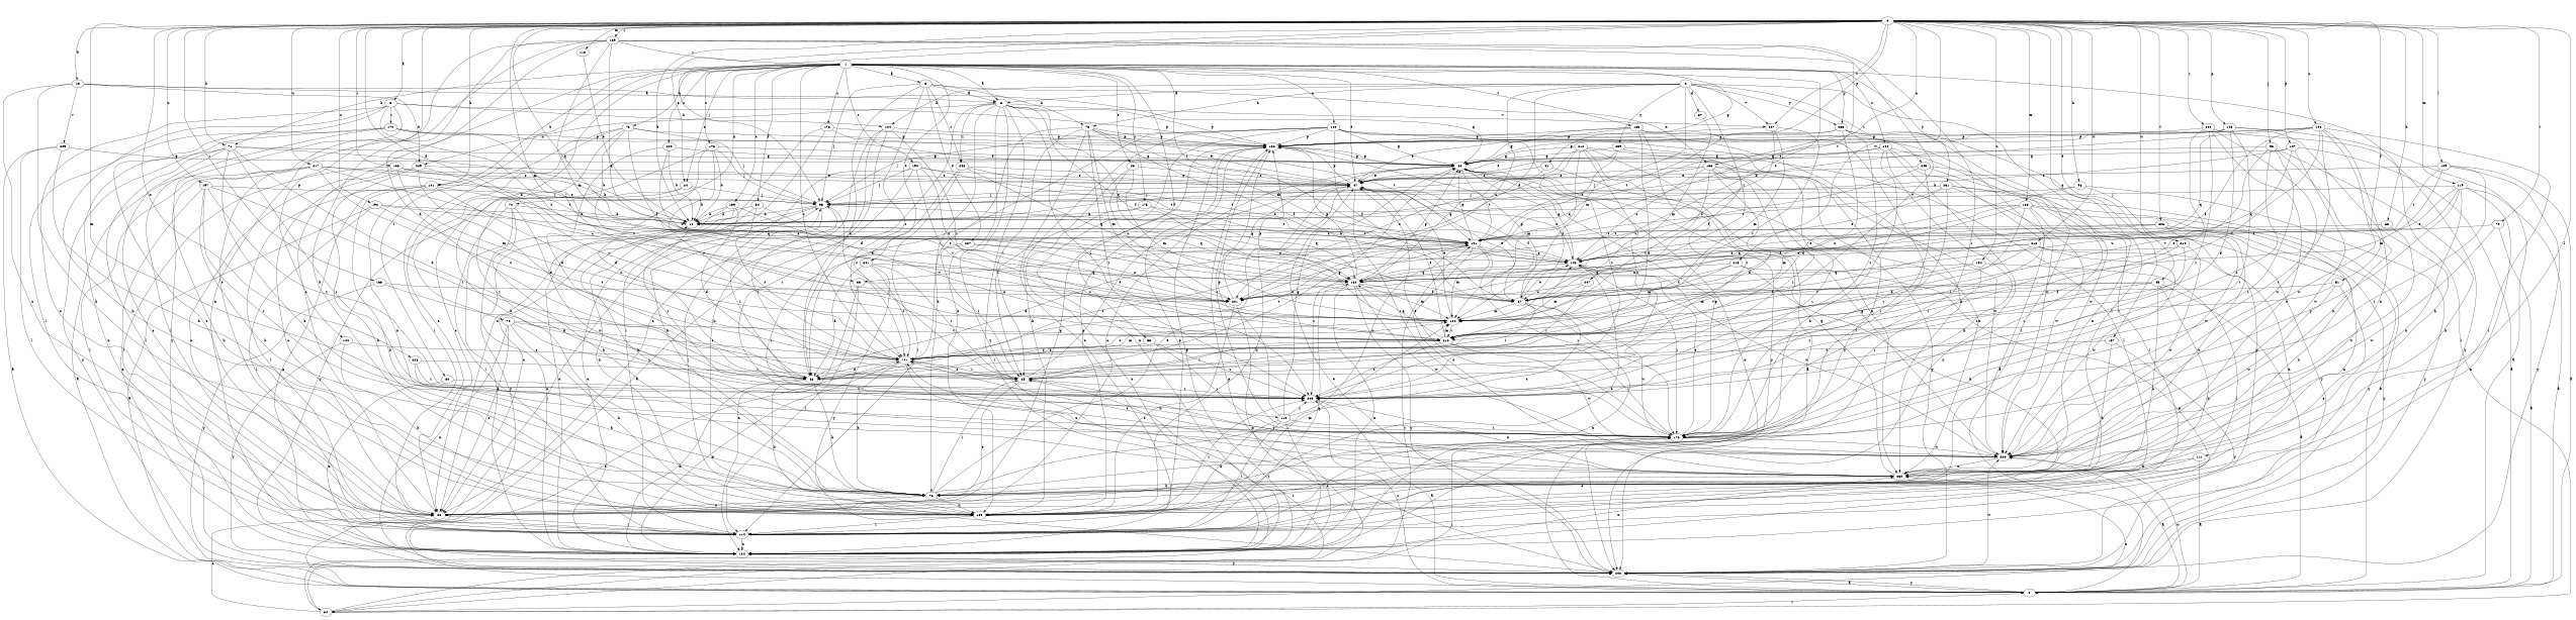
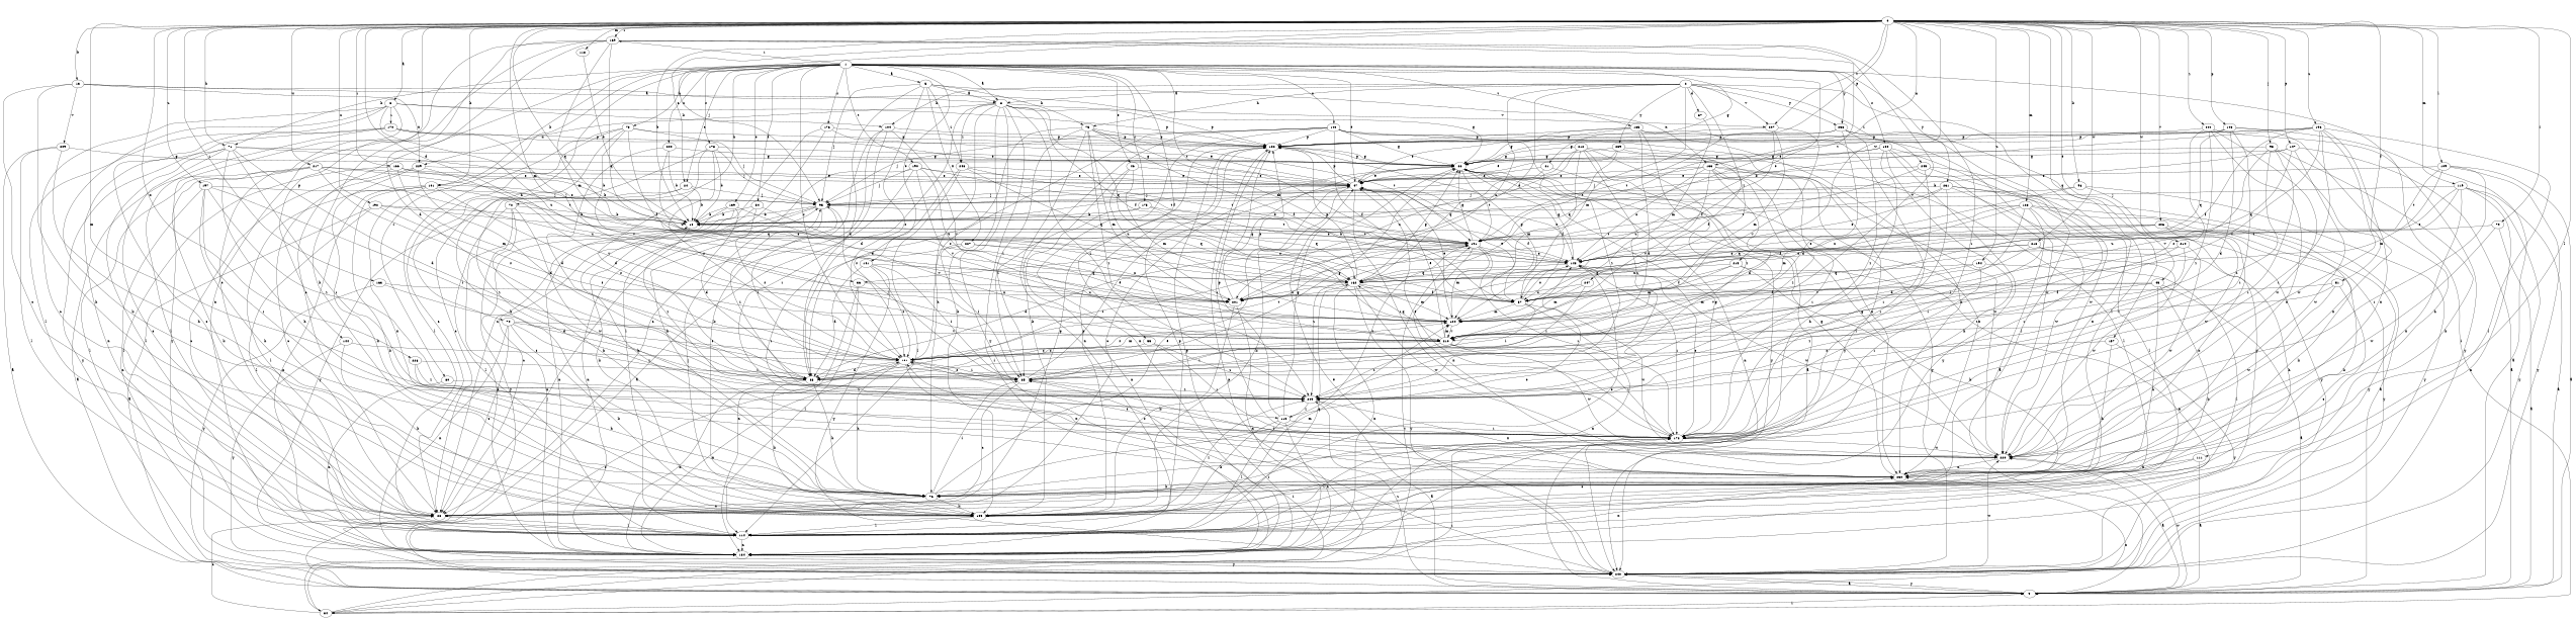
  strict digraph {
    0
    3
    13
    18
    24
    36
    45
    51
-   68
    71
    79
    93
    95
    96
    101
    109
    111
    115
    118
    119
    123
    124
    133
    144
    147
    148
    152
    157
    162
    163
    166
    169
    192
    194
    196
    197
    206
    207
    214
    215
    217
    218
    226
    244
    28
    104
    114
    201
    105
    170
    240
    8
    229
    66
    209
    191
    249
    134
    57
    76
    9
    220
    210
    38
    172
    230
    85
    181
    47
    143
    212
    1
    5
    46
    54
    55
    61
    72
    73
    74
    80
    84
    139
    140
-   141 [label=641]
+   141
    175
    176
    178
    180
    185
    190
    200
    231
    238
    75
    227
    248
    2
    37
    239
    245
    247
    0 -> 3 [label=a]
    0 -> 13 [label=b]
    0 -> 18 [label=b]
    0 -> 24 [label=c]
    0 -> 36 [label=d]
    0 -> 45 [label=e]
    0 -> 51 [label=f]
-   0 -> 68 [label=h]
    0 -> 71 [label=h]
    0 -> 79 [label=i]
    0 -> 93 [label=j]
    0 -> 95 [label=j]
    0 -> 96 [label=k]
    0 -> 101 [label=k]
    0 -> 109 [label=l]
    0 -> 111 [label=l]
    0 -> 115 [label=m]
    0 -> 118 [label=m]
    0 -> 119 [label=m]
    0 -> 123 [label=m]
    0 -> 124 [label=m]
    0 -> 133 [label=n]
    0 -> 144 [label=p]
    0 -> 147 [label=p]
    0 -> 148 [label=p]
    0 -> 152 [label=p]
    0 -> 157 [label=q]
    0 -> 162 [label=q]
    0 -> 163 [label=r]
    0 -> 166 [label=r]
    0 -> 169 [label=r]
    0 -> 192 [label=u]
    0 -> 194 [label=u]
    0 -> 196 [label=u]
    0 -> 197 [label=u]
    0 -> 206 [label=v]
    0 -> 207 [label=v]
    0 -> 214 [label=w]
    0 -> 215 [label=w]
    0 -> 217 [label=w]
    0 -> 218 [label=w]
    0 -> 226 [label=x]
    0 -> 244 [label=z]
    3 -> 152 [label=p]
    3 -> 28 [label=c]
    3 -> 104 [label=k]
    3 -> 114 [label=l]
    3 -> 201 [label=u]
    3 -> 105 [label=k]
    3 -> 170 [label=r]
    3 -> 240 [label=y]
    13 -> 28 [label=c]
    13 -> 105 [label=k]
    13 -> 8 [label=a]
    13 -> 229 [label=x]
    13 -> 66 [label=g]
    13 -> 209 [label=v]
    18 -> 191 [label=t]
    18 -> 249 [label=z]
    18 -> 134 [label=n]
    24 -> 18 [label=b]
    24 -> 95 [label=j]
    24 -> 240 [label=y]
    24 -> 249 [label=z]
    36 -> 114 [label=l]
    36 -> 201 [label=u]
    36 -> 134 [label=n]
    45 -> 124 [label=m]
    45 -> 105 [label=k]
    45 -> 249 [label=z]
    45 -> 57 [label=f]
    45 -> 76 [label=h]
    45 -> 9 [label=a]
    51 -> 28 [label=c]
    51 -> 57 [label=f]
    51 -> 220 [label=w]
    51 -> 210 [label=v]
-   68 -> 191 [label=t]
-   68 -> 220 [label=w]
    71 -> 18 [label=b]
    71 -> 28 [label=c]
    71 -> 114 [label=l]
    71 -> 240 [label=y]
    71 -> 66 [label=g]
    71 -> 76 [label=h]
    71 -> 38 [label=d]
    71 -> 172 [label=r]
    79 -> 191 [label=t]
    79 -> 9 [label=a]
    79 -> 220 [label=w]
    93 -> 105 [label=k]
    93 -> 66 [label=g]
    93 -> 249 [label=z]
    93 -> 210 [label=v]
    93 -> 172 [label=r]
    93 -> 230 [label=x]
    95 -> 18 [label=b]
    95 -> 28 [label=c]
    95 -> 191 [label=t]
    95 -> 249 [label=z]
    95 -> 134 [label=n]
    95 -> 85 [label=i]
    96 -> 95 [label=j]
    96 -> 201 [label=u]
    96 -> 240 [label=y]
    96 -> 220 [label=w]
    101 -> 95 [label=j]
    101 -> 162 [label=q]
    101 -> 114 [label=l]
    101 -> 105 [label=k]
    101 -> 134 [label=n]
    101 -> 230 [label=x]
    101 -> 181 [label=s]
    109 -> 124 [label=m]
    109 -> 240 [label=y]
    109 -> 191 [label=t]
    109 -> 9 [label=a]
    109 -> 172 [label=r]
    109 -> 47 [label=e]
    111 -> 28 [label=c]
    111 -> 9 [label=a]
    111 -> 230 [label=x]
    115 -> 152 [label=p]
    115 -> 114 [label=l]
    115 -> 105 [label=k]
    115 -> 66 [label=g]
    115 -> 191 [label=t]
-   115 -> 249 [label=z]
+   249 -> 115 [label=z]
    115 -> 134 [label=n]
    115 -> 172 [label=r]
    118 -> 18 [label=b]
    119 -> 95 [label=j]
    119 -> 201 [label=u]
-   119 -> 172 [label=y]
+   119 -> 240 [label=y]
    119 -> 134 [label=n]
    119 -> 9 [label=a]
    119 -> 230 [label=x]
    119 -> 143 [label=o]
    123 -> 18 [label=b]
    123 -> 124 [label=m]
    123 -> 105 [label=k]
    123 -> 240 [label=y]
    123 -> 57 [label=f]
    123 -> 38 [label=d]
    123 -> 172 [label=r]
    123 -> 85 [label=i]
    124 -> 152 [label=p]
    124 -> 210 [label=v]
    124 -> 181 [label=s]
    124 -> 47 [label=e]
    133 -> 95 [label=j]
    133 -> 240 [label=y]
    133 -> 249 [label=z]
    133 -> 220 [label=w]
    133 -> 210 [label=v]
    133 -> 38 [label=d]
    133 -> 172 [label=r]
    133 -> 47 [label=e]
    133 -> 143 [label=o]
    144 -> 105 [label=k]
    144 -> 240 [label=y]
    144 -> 181 [label=s]
    147 -> 18 [label=b]
    147 -> 162 [label=q]
    147 -> 66 [label=g]
    147 -> 9 [label=a]
    147 -> 220 [label=w]
    148 -> 152 [label=p]
    148 -> 162 [label=q]
    148 -> 76 [label=h]
    148 -> 9 [label=a]
    148 -> 38 [label=d]
    148 -> 172 [label=r]
    148 -> 47 [label=e]
    152 -> 66 [label=g]
    152 -> 172 [label=r]
    157 -> 240 [label=y]
    157 -> 76 [label=h]
    157 -> 181 [label=s]
    162 -> 124 [label=m]
    162 -> 152 [label=p]
    162 -> 201 [label=u]
    162 -> 240 [label=y]
    162 -> 66 [label=g]
    162 -> 134 [label=n]
    162 -> 57 [label=f]
    162 -> 220 [label=w]
    163 -> 201 [label=u]
    163 -> 240 [label=y]
    163 -> 38 [label=d]
    166 -> 18 [label=b]
    166 -> 124 [label=m]
    166 -> 28 [label=c]
    166 -> 114 [label=l]
    166 -> 47 [label=e]
    169 -> 124 [label=m]
    169 -> 162 [label=q]
    169 -> 28 [label=c]
    169 -> 105 [label=k]
    169 -> 191 [label=t]
    169 -> 134 [label=n]
    169 -> 210 [label=v]
    169 -> 38 [label=d]
    169 -> 172 [label=r]
    192 -> 18 [label=b]
    192 -> 114 [label=l]
    192 -> 9 [label=a]
    192 -> 181 [label=s]
    192 -> 143 [label=o]
    194 -> 162 [label=q]
    194 -> 114 [label=l]
    194 -> 210 [label=v]
    194 -> 172 [label=r]
    196 -> 18 [label=b]
    196 -> 152 [label=p]
    196 -> 114 [label=l]
    196 -> 66 [label=g]
    196 -> 57 [label=f]
    196 -> 220 [label=w]
    196 -> 210 [label=v]
    196 -> 172 [label=r]
    196 -> 230 [label=x]
    197 -> 95 [label=j]
    197 -> 249 [label=z]
    197 -> 134 [label=n]
    197 -> 76 [label=h]
    197 -> 172 [label=r]
    197 -> 85 [label=i]
    206 -> 162 [label=q]
    206 -> 105 [label=k]
    206 -> 240 [label=y]
    206 -> 191 [label=t]
    206 -> 230 [label=x]
    206 -> 143 [label=o]
    207 -> 124 [label=m]
    207 -> 152 [label=p]
    207 -> 57 [label=f]
    207 -> 210 [label=v]
    214 -> 249 [label=z]
    214 -> 220 [label=w]
    214 -> 85 [label=i]
    214 -> 143 [label=o]
    215 -> 124 [label=m]
    215 -> 162 [label=q]
    215 -> 134 [label=n]
    215 -> 57 [label=f]
    215 -> 76 [label=h]
    217 -> 114 [label=l]
    217 -> 201 [label=u]
    217 -> 105 [label=k]
    217 -> 191 [label=t]
    217 -> 9 [label=a]
    217 -> 181 [label=s]
    217 -> 47 [label=e]
    218 -> 201 [label=u]
    218 -> 76 [label=h]
    218 -> 220 [label=w]
    218 -> 210 [label=v]
    218 -> 143 [label=o]
    226 -> 249 [label=z]
    226 -> 76 [label=h]
    226 -> 85 [label=i]
    244 -> 152 [label=p]
    244 -> 240 [label=y]
    244 -> 249 [label=z]
    244 -> 220 [label=w]
    244 -> 230 [label=x]
    244 -> 181 [label=s]
    28 -> 152 [label=p]
    28 -> 114 [label=l]
    28 -> 172 [label=r]
    104 -> 152 [label=p]
    104 -> 28 [label=c]
    104 -> 105 [label=k]
    104 -> 210 [label=v]
    104 -> 172 [label=r]
    114 -> 152 [label=p]
    114 -> 162 [label=q]
    114 -> 134 [label=n]
    114 -> 172 [label=r]
    201 -> 105 [label=k]
    201 -> 66 [label=g]
    201 -> 134 [label=n]
    105 -> 95 [label=j]
    105 -> 124 [label=m]
    105 -> 152 [label=p]
    105 -> 114 [label=l]
    105 -> 249 [label=z]
    105 -> 143 [label=o]
    170 -> 152 [label=p]
    170 -> 28 [label=c]
    170 -> 114 [label=l]
    170 -> 134 [label=n]
    170 -> 47 [label=e]
    170 -> 143 [label=o]
    240 -> 9 [label=a]
    240 -> 220 [label=w]
    240 -> 181 [label=s]
    240 -> 47 [label=e]
    8 -> 152 [label=p]
    8 -> 162 [label=q]
    8 -> 207 [label=v]
    8 -> 105 [label=k]
    8 -> 240 [label=y]
    8 -> 229 [label=x]
    8 -> 249 [label=z]
    8 -> 57 [label=f]
    8 -> 76 [label=h]
    8 -> 38 [label=d]
    8 -> 84 [label=i]
    8 -> 248 [label=z]
    229 -> 28 [label=c]
    229 -> 105 [label=k]
    229 -> 210 [label=v]
    229 -> 38 [label=d]
    229 -> 47 [label=e]
    66 -> 152 [label=p]
    66 -> 28 [label=c]
    66 -> 191 [label=t]
    66 -> 134 [label=n]
    66 -> 57 [label=f]
    66 -> 47 [label=e]
    209 -> 114 [label=l]
    209 -> 66 [label=g]
    209 -> 76 [label=h]
    209 -> 9 [label=a]
    191 -> 18 [label=b]
    191 -> 124 [label=m]
    191 -> 66 [label=g]
    191 -> 249 [label=z]
    191 -> 38 [label=d]
    191 -> 172 [label=r]
    191 -> 230 [label=x]
    191 -> 143 [label=o]
    249 -> 9 [label=a]
    249 -> 230 [label=x]
    134 -> 18 [label=b]
    134 -> 152 [label=p]
    134 -> 240 [label=y]
    134 -> 230 [label=x]
    57 -> 124 [label=m]
    57 -> 152 [label=p]
    57 -> 134 [label=n]
    57 -> 220 [label=w]
    57 -> 85 [label=i]
    57 -> 47 [label=e]
    57 -> 143 [label=o]
    76 -> 28 [label=c]
    76 -> 105 [label=k]
    76 -> 85 [label=i]
    76 -> 47 [label=e]
    76 -> 143 [label=o]
    9 -> 95 [label=j]
    9 -> 240 [label=y]
    9 -> 249 [label=z]
    9 -> 220 [label=w]
    9 -> 84 [label=i]
    220 -> 66 [label=g]
    220 -> 9 [label=a]
    220 -> 230 [label=x]
    220 -> 181 [label=s]
    210 -> 124 [label=m]
    210 -> 162 [label=q]
    210 -> 249 [label=z]
    210 -> 220 [label=w]
    210 -> 172 [label=r]
    210 -> 85 [label=i]
    210 -> 181 [label=s]
    210 -> 47 [label=e]
    38 -> 105 [label=k]
    38 -> 191 [label=t]
    38 -> 134 [label=n]
    38 -> 76 [label=h]
    172 -> 66 [label=g]
    172 -> 220 [label=w]
    172 -> 47 [label=e]
    172 -> 143 [label=o]
    230 -> 66 [label=g]
    230 -> 76 [label=h]
    230 -> 85 [label=i]
    230 -> 181 [label=s]
    85 -> 95 [label=j]
    85 -> 28 [label=c]
    85 -> 66 [label=g]
    85 -> 249 [label=z]
    85 -> 181 [label=s]
    85 -> 47 [label=e]
    181 -> 124 [label=m]
    181 -> 191 [label=t]
    181 -> 134 [label=n]
    181 -> 76 [label=h]
    181 -> 38 [label=d]
    181 -> 230 [label=x]
    181 -> 85 [label=i]
    47 -> 95 [label=j]
    47 -> 152 [label=p]
    47 -> 105 [label=k]
    47 -> 57 [label=f]
    47 -> 172 [label=r]
    47 -> 143 [label=o]
    143 -> 162 [label=q]
    143 -> 66 [label=g]
    143 -> 220 [label=w]
    143 -> 172 [label=r]
    212 -> 124 [label=m]
    212 -> 162 [label=q]
    212 -> 201 [label=u]
    212 -> 240 [label=y]
    212 -> 66 [label=g]
    212 -> 249 [label=z]
    212 -> 9 [label=a]
    212 -> 230 [label=x]
    1 -> 24 [label=c]
    1 -> 71 [label=h]
    1 -> 101 [label=k]
-   169 -> 1 [label=r]
+   1 -> 169 [label=r]
    1 -> 28 [label=c]
    1 -> 8 [label=a]
    1 -> 191 [label=t]
    1 -> 181 [label=s]
    1 -> 47 [label=e]
    1 -> 143 [label=o]
    1 -> 5 [label=a]
    1 -> 46 [label=e]
    1 -> 54 [label=f]
    1 -> 55 [label=f]
    1 -> 61 [label=g]
    1 -> 72 [label=h]
    1 -> 73 [label=h]
    1 -> 74 [label=h]
    1 -> 80 [label=i]
    1 -> 84 [label=i]
    1 -> 139 [label=o]
    1 -> 140 [label=o]
    1 -> 141 [label=o]
    1 -> 175 [label=s]
    1 -> 176 [label=s]
    1 -> 178 [label=s]
    1 -> 180 [label=s]
    1 -> 185 [label=t]
    1 -> 190 [label=t]
    1 -> 200 [label=u]
    1 -> 231 [label=y]
    1 -> 238 [label=y]
    5 -> 95 [label=j]
    5 -> 133 [label=n]
    5 -> 8 [label=a]
    5 -> 38 [label=d]
    5 -> 181 [label=s]
    5 -> 75 [label=h]
    5 -> 227 [label=x]
    5 -> 248 [label=z]
    46 -> 124 [label=m]
    46 -> 201 [label=u]
    46 -> 85 [label=i]
    46 -> 47 [label=e]
    54 -> 18 [label=b]
    54 -> 162 [label=q]
    54 -> 105 [label=k]
    54 -> 181 [label=s]
    55 -> 249 [label=z]
    55 -> 172 [label=r]
    55 -> 181 [label=s]
    61 -> 18 [label=b]
    61 -> 230 [label=x]
    61 -> 47 [label=e]
    72 -> 18 [label=b]
    72 -> 114 [label=l]
    72 -> 240 [label=y]
    72 -> 76 [label=h]
    72 -> 220 [label=w]
    73 -> 95 [label=j]
    73 -> 152 [label=p]
    73 -> 28 [label=c]
    73 -> 114 [label=l]
    73 -> 57 [label=f]
    73 -> 76 [label=h]
    73 -> 210 [label=v]
    74 -> 28 [label=c]
    74 -> 105 [label=k]
    74 -> 249 [label=z]
    74 -> 134 [label=n]
    74 -> 210 [label=v]
    74 -> 181 [label=s]
    80 -> 249 [label=z]
    80 -> 134 [label=n]
    84 -> 152 [label=p]
    84 -> 28 [label=c]
    84 -> 191 [label=t]
    84 -> 172 [label=r]
    84 -> 230 [label=x]
    84 -> 85 [label=i]
    139 -> 18 [label=b]
    139 -> 134 [label=n]
    139 -> 76 [label=h]
    139 -> 210 [label=v]
    139 -> 38 [label=d]
    140 -> 95 [label=j]
    140 -> 152 [label=p]
    140 -> 105 [label=k]
    140 -> 240 [label=y]
    140 -> 66 [label=g]
    140 -> 249 [label=z]
    140 -> 134 [label=n]
    140 -> 57 [label=f]
    140 -> 230 [label=x]
    140 -> 181 [label=s]
    141 -> 162 [label=q]
    141 -> 240 [label=y]
    141 -> 38 [label=d]
    141 -> 85 [label=i]
    141 -> 181 [label=s]
    175 -> 18 [label=b]
    175 -> 162 [label=q]
    175 -> 134 [label=n]
    175 -> 143 [label=o]
    176 -> 152 [label=p]
    176 -> 28 [label=c]
    176 -> 114 [label=l]
    176 -> 47 [label=e]
    178 -> 18 [label=b]
    178 -> 95 [label=j]
    178 -> 28 [label=c]
    178 -> 66 [label=g]
    178 -> 38 [label=d]
    178 -> 181 [label=s]
    180 -> 162 [label=q]
    180 -> 105 [label=k]
    180 -> 240 [label=y]
    180 -> 66 [label=g]
    180 -> 76 [label=h]
    180 -> 9 [label=a]
    180 -> 220 [label=w]
    185 -> 152 [label=p]
    185 -> 114 [label=l]
    185 -> 66 [label=g]
    185 -> 249 [label=z]
    185 -> 220 [label=w]
    185 -> 38 [label=d]
    185 -> 47 [label=e]
    190 -> 95 [label=j]
    190 -> 201 [label=u]
    190 -> 191 [label=t]
    190 -> 76 [label=h]
    190 -> 9 [label=a]
    190 -> 210 [label=v]
    190 -> 47 [label=e]
    200 -> 18 [label=b]
    200 -> 201 [label=u]
    200 -> 66 [label=g]
    200 -> 38 [label=d]
    231 -> 95 [label=j]
    231 -> 240 [label=y]
    231 -> 191 [label=t]
    231 -> 9 [label=a]
    231 -> 220 [label=w]
    231 -> 172 [label=r]
    231 -> 143 [label=o]
    238 -> 152 [label=p]
    238 -> 114 [label=l]
    238 -> 240 [label=y]
    238 -> 191 [label=t]
    238 -> 249 [label=z]
    238 -> 38 [label=d]
    75 -> 124 [label=m]
    75 -> 152 [label=p]
    75 -> 191 [label=t]
    75 -> 249 [label=z]
    75 -> 134 [label=n]
    75 -> 57 [label=f]
    75 -> 38 [label=d]
    75 -> 85 [label=i]
    75 -> 143 [label=o]
    227 -> 201 [label=u]
    227 -> 172 [label=r]
    227 -> 85 [label=i]
    227 -> 143 [label=o]
    248 -> 162 [label=q]
    248 -> 114 [label=l]
    248 -> 191 [label=t]
    248 -> 181 [label=s]
    248 -> 47 [label=e]
    2 -> 36 [label=d]
    2 -> 124 [label=m]
    2 -> 207 [label=v]
    2 -> 104 [label=k]
    2 -> 114 [label=l]
    2 -> 201 [label=u]
    2 -> 8 [label=a]
    2 -> 238 [label=y]
    2 -> 75 [label=h]
    2 -> 37 [label=d]
    2 -> 239 [label=y]
    2 -> 245 [label=z]
    2 -> 247 [label=z]
    37 -> 124 [label=m]
    239 -> 114 [label=l]
    239 -> 66 [label=g]
    239 -> 191 [label=t]
    239 -> 57 [label=f]
    239 -> 47 [label=e]
    245 -> 114 [label=l]
    245 -> 201 [label=u]
    245 -> 172 [label=r]
    245 -> 230 [label=x]
    245 -> 47 [label=e]
    247 -> 124 [label=m]
    247 -> 201 [label=u]
    247 -> 85 [label=i]
  }
